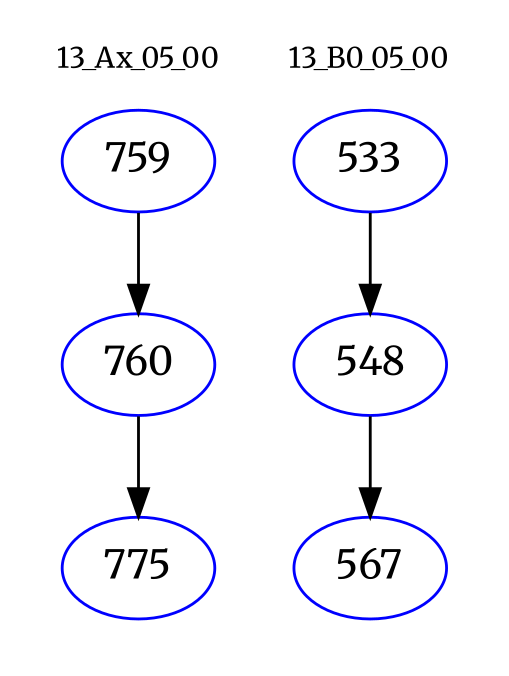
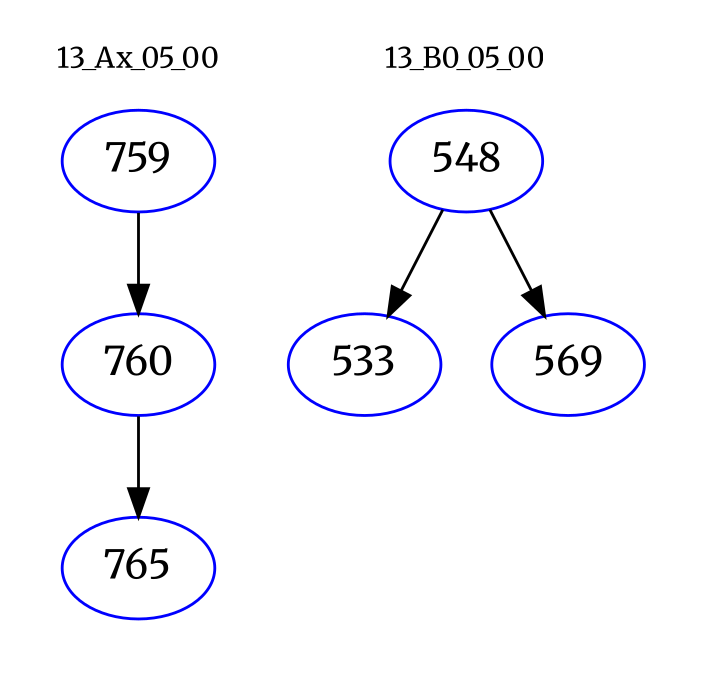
  digraph {
    fontname=Merriweather
    node [color=blue fontname=Merriweather]
    edge [color=black fontname=Merriweather]
    n1 [label=760]
    n2 [label=759]
-   n3 [label=775]
+   n3 [label=765]
    n4 [label=548]
    n5 [label=533]
-   n6 [label=567]
+   n6 [label=569]
    subgraph cluster_1 {
      color=white
      fontsize=10
      label="13_Ax_05_00"
      n1
      n2
      n3
    }
    subgraph cluster_2 {
      color=white
      fontsize=10
      label="13_B0_05_00"
      n4
      n5
      n6
    }
    n1 -> n3
    n2 -> n1
-   n5 -> n4
+   n4 -> n5
    n4 -> n6
  }
